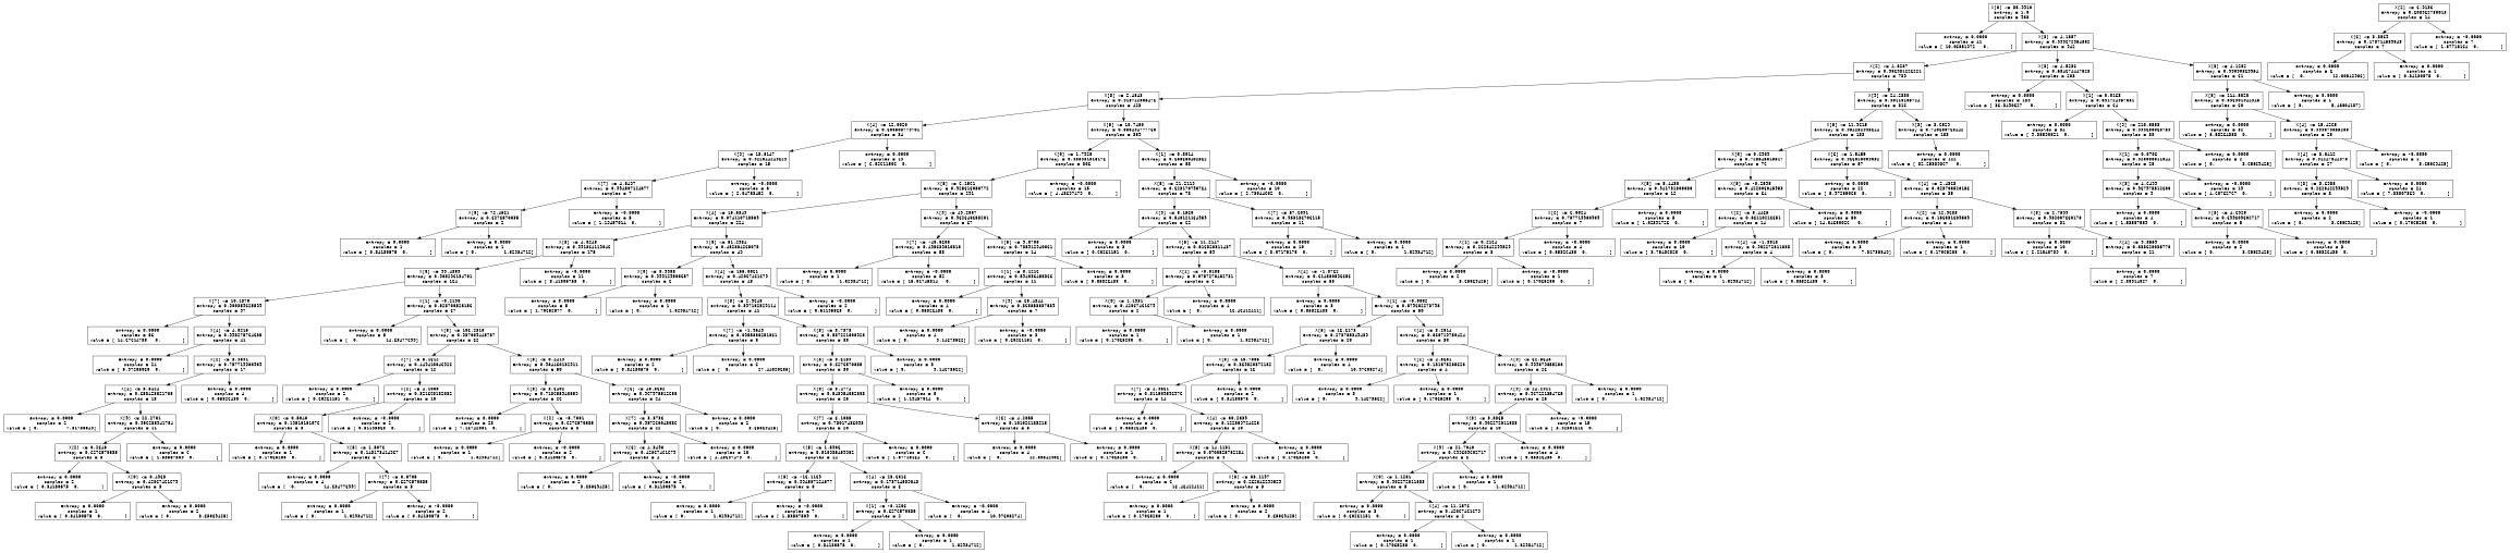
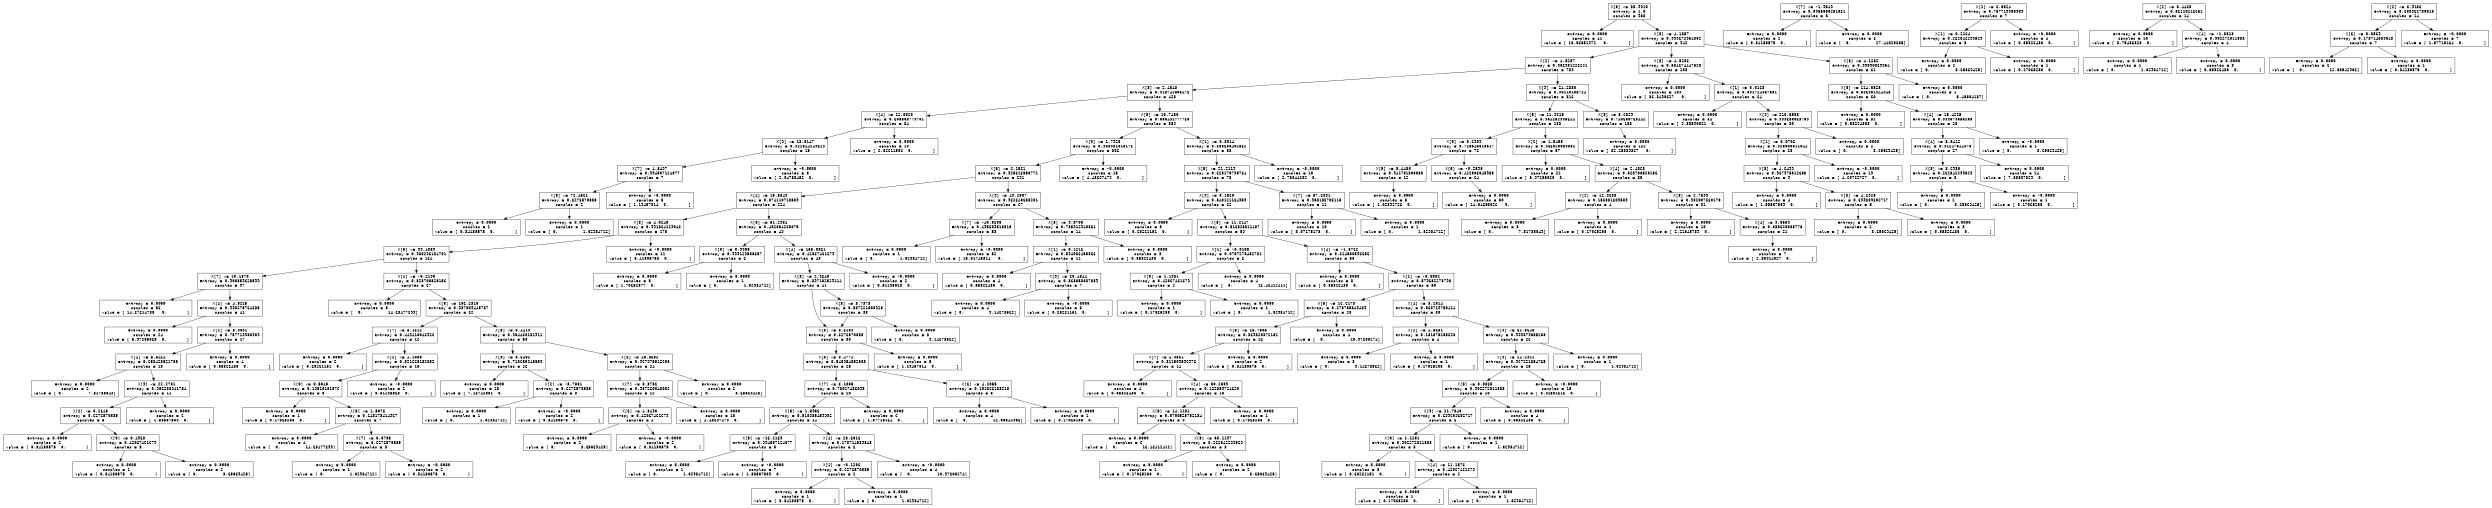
  digraph {
    fontname="DejaVu Sans Mono"
    node [fontname="DejaVu Sans Mono" shape=box]
    edge [fontname="DejaVu Sans Mono"]
    n1 [label="X[8] <= 35.9910\nentropy = 1.0\nsamples = 983"]
    n2 [label="entropy = 0.0000\nsamples = 41\nvalue = [ 10.06851972   0.        ]"]
    n3 [label="X[3] <= 4.1357\nentropy = 0.999672954382\nsamples = 942"]
    n4 [label="X[2] <= 4.8287\nentropy = 0.986931226221\nsamples = 739"]
    n5 [label="X[3] <= 4.5236\nentropy = 0.534674447523\nsamples = 203"]
    n6 [label="X[3] <= 4.1282\nentropy = 0.99090369954\nsamples = 61"]
    n7 [label="X[3] <= 2.4843\nentropy = 0.913742805476\nsamples = 423"]
    n8 [label="X[9] <= 24.2330\nentropy = 0.90110105724\nsamples = 316"]
    n9 [label="entropy = 0.0000\nsamples = 139\nvalue = [ 36.3490627   0.       ]"]
    n10 [label="X[1] <= 0.0163\nentropy = 0.891724957831\nsamples = 64"]
    n11 [label="X[4] <= 12.0020\nentropy = 0.608503779701\nsamples = 34"]
    n12 [label="X[5] <= 10.7480\nentropy = 0.888494777768\nsamples = 389"]
    n13 [label="X[5] <= 11.9615\nentropy = 0.984252995644\nsamples = 133"]
    n14 [label="X[3] <= 3.6529\nentropy = 0.740680763442\nsamples = 183"]
    n15 [label="X[9] <= 13.8147\nentropy = 0.922844249629\nsamples = 15"]
    n16 [label="entropy = 0.0000\nsamples = 19\nvalue = [ 6.82611506  0.        ]"]
    n17 [label="X[0] <= 1.7928\nentropy = 0.938931018176\nsamples = 306"]
    n18 [label="X[1] <= 0.3014\nentropy = 0.688680402562\nsamples = 83"]
    n19 [label="X[7] <= 4.8497\nentropy = 0.994507124877\nsamples = 7"]
    n20 [label="entropy = -0.0000\nsamples = 8\nvalue = [ 2.04783452  0.        ]"]
    n21 [label="X[8] <= 72.4561\nentropy = 0.6276570835\nsamples = 2"]
    n22 [label="entropy = -0.0000\nsamples = 5\nvalue = [ 1.19457014  0.        ]"]
    n23 [label="entropy = 0.0000\nsamples = 1\nvalue = [ 0.34130575  0.        ]"]
    n24 [label="entropy = 0.0000\nsamples = 1\nvalue = [ 0.          1.82934712]"]
    n25 [label="X[5] <= 6.1561\nentropy = 0.925616058772\nsamples = 291"]
    n26 [label="entropy = -0.0000\nsamples = 15\nvalue = [ 4.43697479  0.        ]"]
    n27 [label="X[5] <= 21.2119\nentropy = 0.623170798764\nsamples = 73"]
    n28 [label="entropy = -0.0000\nsamples = 10\nvalue = [ 2.73044602  0.        ]"]
    n29 [label="X[4] <= 15.5349\nentropy = 0.874110713589\nsamples = 224"]
    n30 [label="X[9] <= 49.2887\nentropy = 0.962648653201\nsamples = 67"]
    n31 [label="X[3] <= 4.0248\nentropy = 0.991364119046\nsamples = 175"]
    n32 [label="X[8] <= 51.2934\nentropy = 0.482884265075\nsamples = 49"]
    n33 [label="X[7] <= -40.8608\nentropy = 0.495639810318\nsamples = 53"]
    n34 [label="X[5] <= 9.8708\nentropy = 0.735912940861\nsamples = 14"]
    n35 [label="X[8] <= 99.4389\nentropy = 0.983296134701\nsamples = 164"]
    n36 [label="entropy = -0.0000\nsamples = 11\nvalue = [ 3.41305753  0.        ]"]
    n37 [label="X[0] <= 0.9988\nentropy = 0.999129508657\nsamples = 6"]
    n38 [label="X[4] <= 155.0861\nentropy = 0.42067461679\nsamples = 43"]
    n39 [label="X[7] <= 10.1370\nentropy = 0.900359625599\nsamples = 97"]
    n40 [label="X[1] <= -0.2190\nentropy = 0.823708528156\nsamples = 67"]
    n41 [label="entropy = 0.0000\nsamples = 56\nvalue = [ 14.67614738   0.        ]"]
    n42 [label="X[4] <= 4.8215\nentropy = 0.993275764635\nsamples = 41"]
    n43 [label="entropy = 0.0000\nsamples = 5\nvalue = [  0.          14.63477699]"]
    n44 [label="X[8] <= 106.2318\nentropy = 0.937009445737\nsamples = 62"]
    n45 [label="entropy = 0.0000\nsamples = 24\nvalue = [ 5.97285068  0.        ]"]
    n46 [label="X[2] <= 3.9891\nentropy = 0.757719980909\nsamples = 17"]
    n47 [label="X[4] <= 5.5424\nentropy = 0.653423821788\nsamples = 13"]
    n48 [label="entropy = 0.0000\nsamples = 4\nvalue = [ 0.85326438  0.        ]"]
    n49 [label="entropy = 0.0000\nsamples = 2\nvalue = [ 0.          7.31738849]"]
    n50 [label="X[9] <= 22.2781\nentropy = 0.956238941784\nsamples = 11"]
    n51 [label="X[2] <= 0.2648\nentropy = 0.6276570835\nsamples = 5"]
    n52 [label="entropy = 0.0000\nsamples = 6\nvalue = [ 1.53587589  0.        ]"]
    n53 [label="entropy = 0.0000\nsamples = 2\nvalue = [ 0.34130575  0.        ]"]
    n54 [label="X[0] <= 0.4963\nentropy = 0.42067461679\nsamples = 3"]
    n55 [label="entropy = 0.0000\nsamples = 1\nvalue = [ 0.34130575  0.        ]"]
    n56 [label="entropy = 0.0000\nsamples = 2\nvalue = [ 0.          3.65869425]"]
    n57 [label="X[7] <= 5.1612\nentropy = 0.449410046926\nsamples = 12"]
    n58 [label="X[5] <= 0.4419\nentropy = 0.984460132911\nsamples = 50"]
    n59 [label="entropy = 0.0000\nsamples = 2\nvalue = [ 0.68261151  0.        ]"]
    n60 [label="X[2] <= 4.1088\nentropy = 0.321660132032\nsamples = 10"]
    n61 [label="X[3] <= 3.6402\nentropy = 0.713655948859\nsamples = 26"]
    n62 [label="X[6] <= 48.3682\nentropy = 0.967975512688\nsamples = 24"]
    n63 [label="X[0] <= 0.5048\nentropy = 0.19518181076\nsamples = 8"]
    n64 [label="entropy = -0.0000\nsamples = 2\nvalue = [ 0.51195863  0.        ]"]
    n65 [label="entropy = 0.0000\nsamples = 1\nvalue = [ 0.17065288  0.        ]"]
    n66 [label="X[5] <= 1.5076\nentropy = 0.143173414967\nsamples = 7"]
    n67 [label="entropy = 0.0000\nsamples = 4\nvalue = [  0.          14.63477699]"]
    n68 [label="X[7] <= 8.8705\nentropy = 0.6276570835\nsamples = 3"]
    n69 [label="entropy = 0.0000\nsamples = 1\nvalue = [ 0.          1.82934712]"]
    n70 [label="entropy = -0.0000\nsamples = 2\nvalue = [ 0.34130575  0.        ]"]
    n71 [label="entropy = 0.0000\nsamples = 23\nvalue = [ 7.16742081  0.        ]"]
    n72 [label="X[2] <= -5.7881\nentropy = 0.6276570835\nsamples = 3"]
    n73 [label="X[7] <= 3.3736\nentropy = 0.987260043036\nsamples = 22"]
    n74 [label="entropy = 0.0000\nsamples = 2\nvalue = [ 0.          3.65869425]"]
    n75 [label="entropy = 0.0000\nsamples = 1\nvalue = [ 0.          1.82934712]"]
    n76 [label="entropy = -0.0000\nsamples = 2\nvalue = [ 0.34130575  0.        ]"]
    n77 [label="X[6] <= 4.3498\nentropy = 0.42067461679\nsamples = 4"]
    n78 [label="entropy = 0.0000\nsamples = 18\nvalue = [ 4.43697479  0.        ]"]
    n79 [label="entropy = 0.0000\nsamples = 2\nvalue = [ 0.          3.65869425]"]
    n80 [label="entropy = -0.0000\nsamples = 2\nvalue = [ 0.34130575  0.        ]"]
    n81 [label="entropy = 0.0000\nsamples = 5\nvalue = [ 1.70652877  0.        ]"]
    n82 [label="entropy = 0.0000\nsamples = 1\nvalue = [ 0.          1.82934712]"]
    n83 [label="X[3] <= 2.9648\nentropy = 0.397182529114\nsamples = 41"]
    n84 [label="entropy = -0.0000\nsamples = 2\nvalue = [ 0.51195863  0.        ]"]
    n85 [label="X[7] <= -1.9549\nentropy = 0.0955888251861\nsamples = 8"]
    n86 [label="X[3] <= 3.7373\nentropy = 0.537221808928\nsamples = 33"]
    n87 [label="entropy = 0.0000\nsamples = 2\nvalue = [ 0.34130575  0.        ]"]
    n88 [label="entropy = 0.0000\nsamples = 6\nvalue = [  0.          27.44020685]"]
    n89 [label="X[3] <= 3.6139\nentropy = 0.6276570835\nsamples = 30"]
    n90 [label="entropy = 0.0000\nsamples = 3\nvalue = [ 0.          9.14673562]"]
    n91 [label="X[3] <= 3.4774\nentropy = 0.543954852803\nsamples = 25"]
    n92 [label="entropy = 0.0000\nsamples = 5\nvalue = [ 1.19457014  0.        ]"]
    n93 [label="X[7] <= 6.1085\nentropy = 0.73017436093\nsamples = 20"]
    n94 [label="X[6] <= 4.2055\nentropy = 0.101026133218\nsamples = 5"]
    n95 [label="X[5] <= 1.5986\nentropy = 0.510935459982\nsamples = 14"]
    n96 [label="entropy = 0.0000\nsamples = 6\nvalue = [ 1.87718164  0.        ]"]
    n97 [label="entropy = 0.0000\nsamples = 4\nvalue = [  0.          12.80542986]"]
    n98 [label="entropy = 0.0000\nsamples = 1\nvalue = [ 0.17065288  0.        ]"]
    n99 [label="X[5] <= -16.1169\nentropy = 0.994507124877\nsamples = 8"]
    n100 [label="X[4] <= 23.6816\nentropy = 0.173714539843\nsamples = 6"]
    n101 [label="entropy = 0.0000\nsamples = 1\nvalue = [ 0.          1.82934712]"]
    n102 [label="entropy = -0.0000\nsamples = 7\nvalue = [ 1.53587589  0.        ]"]
    n103 [label="X[1] <= -0.1206\nentropy = 0.6276570835\nsamples = 2"]
    n104 [label="entropy = -0.0000\nsamples = 4\nvalue = [  0.          10.97608274]"]
    n105 [label="entropy = 0.0000\nsamples = 1\nvalue = [ 0.34130575  0.        ]"]
    n106 [label="entropy = 0.0000\nsamples = 1\nvalue = [ 0.          1.82934712]"]
    n107 [label="entropy = 0.0000\nsamples = 1\nvalue = [ 0.          1.82934712]"]
    n108 [label="entropy = -0.0000\nsamples = 52\nvalue = [ 15.01745314   0.        ]"]
    n109 [label="X[1] <= 0.1216\nentropy = 0.594036455366\nsamples = 11"]
    n110 [label="entropy = 0.0000\nsamples = 3\nvalue = [ 0.85326438  0.        ]"]
    n111 [label="entropy = 0.0000\nsamples = 4\nvalue = [ 0.85326438  0.        ]"]
    n112 [label="X[9] <= 68.4344\nentropy = 0.363853837839\nsamples = 7"]
    n113 [label="entropy = 0.0000\nsamples = 4\nvalue = [ 0.          9.14673562]"]
    n114 [label="entropy = -0.0000\nsamples = 3\nvalue = [ 0.68261151  0.        ]"]
    n115 [label="X[9] <= 8.1560\nentropy = 0.540121164959\nsamples = 62"]
    n116 [label="X[7] <= 57.6091\nentropy = 0.953136706115\nsamples = 11"]
    n117 [label="entropy = 0.0000\nsamples = 3\nvalue = [ 0.68261151  0.        ]"]
    n118 [label="X[5] <= 11.2147\nentropy = 0.516328311437\nsamples = 59"]
    n119 [label="entropy = 0.0000\nsamples = 10\nvalue = [ 3.07175178  0.        ]"]
    n120 [label="entropy = 0.0000\nsamples = 1\nvalue = [ 0.          1.82934712]"]
    n121 [label="X[1] <= -0.0108\nentropy = 0.0757278482731\nsamples = 6"]
    n122 [label="X[4] <= -1.3762\nentropy = 0.614580596656\nsamples = 53"]
    n123 [label="X[0] <= 1.1931\nentropy = 0.42067461679\nsamples = 2"]
    n124 [label="entropy = 0.0000\nsamples = 4\nvalue = [  0.          16.46412411]"]
    n125 [label="entropy = 0.0000\nsamples = 3\nvalue = [ 0.85326438  0.        ]"]
    n126 [label="X[1] <= -0.0002\nentropy = 0.579682273798\nsamples = 50"]
    n127 [label="entropy = 0.0000\nsamples = 1\nvalue = [ 0.17065288  0.        ]"]
    n128 [label="entropy = 0.0000\nsamples = 1\nvalue = [ 0.          1.82934712]"]
    n129 [label="X[5] <= 16.6173\nentropy = 0.273785349439\nsamples = 20"]
    n130 [label="X[4] <= 3.2814\nentropy = 0.860719750424\nsamples = 30"]
    n131 [label="X[5] <= 15.7805\nentropy = 0.369320372182\nsamples = 16"]
    n132 [label="entropy = 0.0000\nsamples = 4\nvalue = [  0.          10.97608274]"]
    n133 [label="X[2] <= 4.5651\nentropy = 0.131875285628\nsamples = 4"]
    n134 [label="X[9] <= 62.5648\nentropy = 0.999879855288\nsamples = 26"]
    n135 [label="X[7] <= 4.9561\nentropy = 0.311509596976\nsamples = 14"]
    n136 [label="entropy = 0.0000\nsamples = 2\nvalue = [ 0.34130575  0.        ]"]
    n137 [label="entropy = 0.0000\nsamples = 4\nvalue = [ 0.85326438  0.        ]"]
    n138 [label="X[4] <= 80.2839\nentropy = 0.122359724628\nsamples = 10"]
    n139 [label="X[5] <= 14.1131\nentropy = 0.0700525782134\nsamples = 9"]
    n140 [label="entropy = 0.0000\nsamples = 1\nvalue = [ 0.17065288  0.        ]"]
    n141 [label="entropy = 0.0000\nsamples = 6\nvalue = [  0.          16.46412411]"]
    n142 [label="X[8] <= 83.1197\nentropy = 0.262842299529\nsamples = 3"]
    n143 [label="entropy = 0.0000\nsamples = 1\nvalue = [ 0.17065288  0.        ]"]
    n144 [label="entropy = 0.0000\nsamples = 2\nvalue = [ 0.          3.65869425]"]
    n145 [label="entropy = 0.0000\nsamples = 3\nvalue = [ 0.          9.14673562]"]
    n146 [label="entropy = 0.0000\nsamples = 1\nvalue = [ 0.17065288  0.        ]"]
    n147 [label="X[9] <= 24.2921\nentropy = 0.967221354765\nsamples = 25"]
    n148 [label="entropy = 0.0000\nsamples = 1\nvalue = [ 0.          1.82934712]"]
    n149 [label="X[3] <= 3.3365\nentropy = 0.902272811833\nsamples = 10"]
    n150 [label="entropy = -0.0000\nsamples = 15\nvalue = [ 3.92501616  0.        ]"]
    n151 [label="X[9] <= 21.7040\nentropy = 0.699609602717\nsamples = 6"]
    n152 [label="entropy = 0.0000\nsamples = 4\nvalue = [ 0.85326438  0.        ]"]
    n153 [label="X[0] <= 1.1281\nentropy = 0.902272811833\nsamples = 5"]
    n154 [label="entropy = 0.0000\nsamples = 1\nvalue = [ 0.          1.82934712]"]
    n155 [label="entropy = 0.0000\nsamples = 3\nvalue = [ 0.68261151  0.        ]"]
    n156 [label="X[4] <= 11.1576\nentropy = 0.42067461679\nsamples = 2"]
    n157 [label="entropy = 0.0000\nsamples = 1\nvalue = [ 0.17065288  0.        ]"]
    n158 [label="entropy = 0.0000\nsamples = 1\nvalue = [ 0.          1.82934712]"]
    n159 [label="X[0] <= 0.6909\nentropy = 0.728545818517\nsamples = 76"]
    n160 [label="X[6] <= 1.5455\nentropy = 0.966028009032\nsamples = 57"]
    n161 [label="entropy = 0.0000\nsamples = 122\nvalue = [ 32.25339367   0.        ]"]
    n162 [label="X[5] <= 5.4430\nentropy = 0.941731308038\nsamples = 12"]
    n163 [label="X[5] <= -0.2598\nentropy = 0.422806045953\nsamples = 64"]
    n164 [label="entropy = 0.0000\nsamples = 22\nvalue = [ 5.97285068  0.        ]"]
    n165 [label="X[4] <= 2.4363\nentropy = 0.823708528156\nsamples = 35"]
    n166 [label="X[2] <= 6.8024\nentropy = 0.757719980909\nsamples = 7"]
    n167 [label="entropy = 0.0000\nsamples = 5\nvalue = [ 1.02391726  0.        ]"]
    n168 [label="X[2] <= 8.4465\nentropy = 0.86110216651\nsamples = 14"]
    n169 [label="entropy = 0.0000\nsamples = 50\nvalue = [ 14.84680026   0.        ]"]
    n170 [label="X[1] <= 0.2164\nentropy = 0.262842299529\nsamples = 3"]
    n171 [label="entropy = -0.0000\nsamples = 4\nvalue = [ 0.85326438  0.        ]"]
    n172 [label="entropy = 0.0000\nsamples = 2\nvalue = [ 0.          3.65869425]"]
    n173 [label="entropy = -0.0000\nsamples = 1\nvalue = [ 0.17065288  0.        ]"]
    n174 [label="entropy = 0.0000\nsamples = 10\nvalue = [ 3.75436328  0.        ]"]
    n175 [label="X[4] <= -1.3813\nentropy = 0.902272811833\nsamples = 4"]
    n176 [label="entropy = 0.0000\nsamples = 1\nvalue = [ 0.          1.82934712]"]
    n177 [label="entropy = 0.0000\nsamples = 3\nvalue = [ 0.85326438  0.        ]"]
    n178 [label="X[2] <= 12.9633\nentropy = 0.156831609589\nsamples = 4"]
    n179 [label="X[3] <= 2.7599\nentropy = 0.932007660178\nsamples = 31"]
    n180 [label="entropy = 0.0000\nsamples = 3\nvalue = [ 0.          7.31738849]"]
    n181 [label="entropy = 0.0000\nsamples = 1\nvalue = [ 0.17065288  0.        ]"]
    n182 [label="entropy = 0.0000\nsamples = 10\nvalue = [ 2.21848739  0.        ]"]
    n183 [label="X[4] <= 9.8559\nentropy = 0.833620035778\nsamples = 21"]
    n184 [label="entropy = 0.0000\nsamples = 7\nvalue = [ 2.38914027  0.        ]"]
    n185 [label="X[2] <= 6.9136\nentropy = 0.603962730013\nsamples = 14"]
    n186 [label="X[6] <= 3.3569\nentropy = 0.173714539843\nsamples = 7"]
    n187 [label="entropy = -0.0000\nsamples = 7\nvalue = [ 1.87718164  0.        ]"]
    n188 [label="entropy = 0.0000\nsamples = 6\nvalue = [  0.          12.80542986]"]
    n189 [label="entropy = 0.0000\nsamples = 1\nvalue = [ 0.34130575  0.        ]"]
    n190 [label="X[8] <= 114.8828\nentropy = 0.896901944945\nsamples = 60"]
    n191 [label="entropy = 0.0000\nsamples = 1\nvalue = [ 0.          5.48804137]"]
    n192 [label="entropy = 0.0000\nsamples = 32\nvalue = [ 8.53264383  0.        ]"]
    n193 [label="X[4] <= 15.4265\nentropy = 0.999879855288\nsamples = 28"]
    n194 [label="X[4] <= 3.8412\nentropy = 0.91247844978\nsamples = 27"]
    n195 [label="entropy = -0.0000\nsamples = 1\nvalue = [ 0.          3.65869425]"]
    n196 [label="X[3] <= 3.6938\nentropy = 0.262842299529\nsamples = 3"]
    n197 [label="entropy = 0.0000\nsamples = 24\nvalue = [ 7.33807369  0.        ]"]
    n198 [label="entropy = 0.0000\nsamples = 2\nvalue = [ 0.          3.65869425]"]
    n199 [label="entropy = -0.0000\nsamples = 1\nvalue = [ 0.17065288  0.        ]"]
    n200 [label="entropy = 0.0000\nsamples = 34\nvalue = [ 9.38590821  0.        ]"]
    n201 [label="X[9] <= 210.8583\nentropy = 0.999638063759\nsamples = 30"]
    n202 [label="X[1] <= 0.0706\nentropy = 0.928000811044\nsamples = 28"]
    n203 [label="entropy = 0.0000\nsamples = 2\nvalue = [ 0.          3.65869425]"]
    n204 [label="X[3] <= 4.6499\nentropy = 0.967975512688\nsamples = 9"]
    n205 [label="entropy = -0.0000\nsamples = 19\nvalue = [ 4.60762767  0.        ]"]
    n206 [label="entropy = 0.0000\nsamples = 4\nvalue = [ 1.53587589  0.        ]"]
    n207 [label="X[3] <= 4.6928\nentropy = 0.699609602717\nsamples = 5"]
    n208 [label="entropy = 0.0000\nsamples = 2\nvalue = [ 0.          3.65869425]"]
    n209 [label="entropy = 0.0000\nsamples = 3\nvalue = [ 0.85326438  0.        ]"]
    n1 -> n2
    n1 -> n3
    n3 -> n4
    n3 -> n5
    n3 -> n6
    n4 -> n7
    n4 -> n8
    n5 -> n9
    n5 -> n10
    n6 -> n190
    n6 -> n191
    n7 -> n11
    n7 -> n12
    n8 -> n13
    n8 -> n14
    n10 -> n200
    n10 -> n201
    n11 -> n15
    n11 -> n16
    n12 -> n17
    n12 -> n18
    n13 -> n159
    n13 -> n160
    n14 -> n161
    n15 -> n19
    n15 -> n20
    n17 -> n25
    n17 -> n26
    n18 -> n27
    n18 -> n28
    n19 -> n21
    n19 -> n22
    n21 -> n23
    n21 -> n24
    n25 -> n29
    n25 -> n30
    n27 -> n115
    n27 -> n116
    n29 -> n31
    n29 -> n32
    n30 -> n33
    n30 -> n34
    n31 -> n35
    n31 -> n36
    n32 -> n37
    n32 -> n38
    n33 -> n107
    n33 -> n108
    n34 -> n109
    n34 -> n110
    n35 -> n39
    n35 -> n40
    n37 -> n81
    n37 -> n82
    n38 -> n83
    n38 -> n84
    n39 -> n41
    n39 -> n42
    n40 -> n43
    n40 -> n44
    n42 -> n45
    n42 -> n46
    n44 -> n57
    n44 -> n58
    n46 -> n47
    n46 -> n48
    n47 -> n49
    n47 -> n50
    n50 -> n51
    n50 -> n52
    n51 -> n53
    n51 -> n54
    n54 -> n55
    n54 -> n56
    n57 -> n59
    n57 -> n60
    n58 -> n61
    n58 -> n62
    n60 -> n63
    n60 -> n64
    n61 -> n71
    n61 -> n72
    n62 -> n73
    n62 -> n74
    n63 -> n65
    n63 -> n66
    n66 -> n67
    n66 -> n68
    n68 -> n69
    n68 -> n70
    n72 -> n75
    n72 -> n76
    n73 -> n77
    n73 -> n78
    n77 -> n79
    n77 -> n80
-   n83 -> n85
+   n83 -> n89
    n83 -> n86
    n85 -> n87
    n85 -> n88
    n86 -> n89
    n86 -> n90
    n89 -> n91
    n89 -> n92
    n91 -> n93
    n91 -> n94
    n93 -> n95
    n93 -> n96
    n94 -> n97
    n94 -> n98
    n95 -> n99
    n95 -> n100
    n99 -> n101
    n99 -> n102
    n100 -> n103
    n100 -> n104
    n103 -> n105
    n103 -> n106
    n109 -> n111
    n109 -> n112
    n112 -> n113
    n112 -> n114
    n115 -> n117
    n115 -> n118
    n116 -> n119
    n116 -> n120
    n118 -> n121
    n118 -> n122
    n121 -> n123
    n121 -> n124
    n122 -> n125
    n122 -> n126
    n123 -> n127
    n123 -> n128
    n126 -> n129
    n126 -> n130
    n129 -> n131
    n129 -> n132
    n130 -> n133
    n130 -> n134
    n131 -> n135
    n131 -> n136
    n133 -> n145
    n133 -> n146
    n134 -> n147
    n134 -> n148
    n135 -> n137
    n135 -> n138
    n138 -> n139
    n138 -> n140
    n139 -> n141
    n139 -> n142
    n142 -> n143
    n142 -> n144
    n147 -> n149
    n147 -> n150
    n149 -> n151
    n149 -> n152
    n151 -> n153
    n151 -> n154
    n153 -> n155
    n153 -> n156
    n156 -> n157
    n156 -> n158
    n159 -> n162
    n159 -> n163
    n160 -> n164
    n160 -> n165
-   n162 -> n166
    n162 -> n167
-   n163 -> n168
    n163 -> n169
    n165 -> n178
    n165 -> n179
    n166 -> n170
    n166 -> n171
    n168 -> n174
    n168 -> n175
    n170 -> n172
    n170 -> n173
    n175 -> n176
    n175 -> n177
    n178 -> n180
    n178 -> n181
    n179 -> n182
    n179 -> n183
    n183 -> n184
    n185 -> n186
    n185 -> n187
    n186 -> n188
    n186 -> n189
    n190 -> n192
    n190 -> n193
    n193 -> n194
    n193 -> n195
    n194 -> n196
    n194 -> n197
    n196 -> n198
    n196 -> n199
    n201 -> n202
    n201 -> n203
    n202 -> n204
    n202 -> n205
    n204 -> n206
    n204 -> n207
    n207 -> n208
    n207 -> n209
  }
